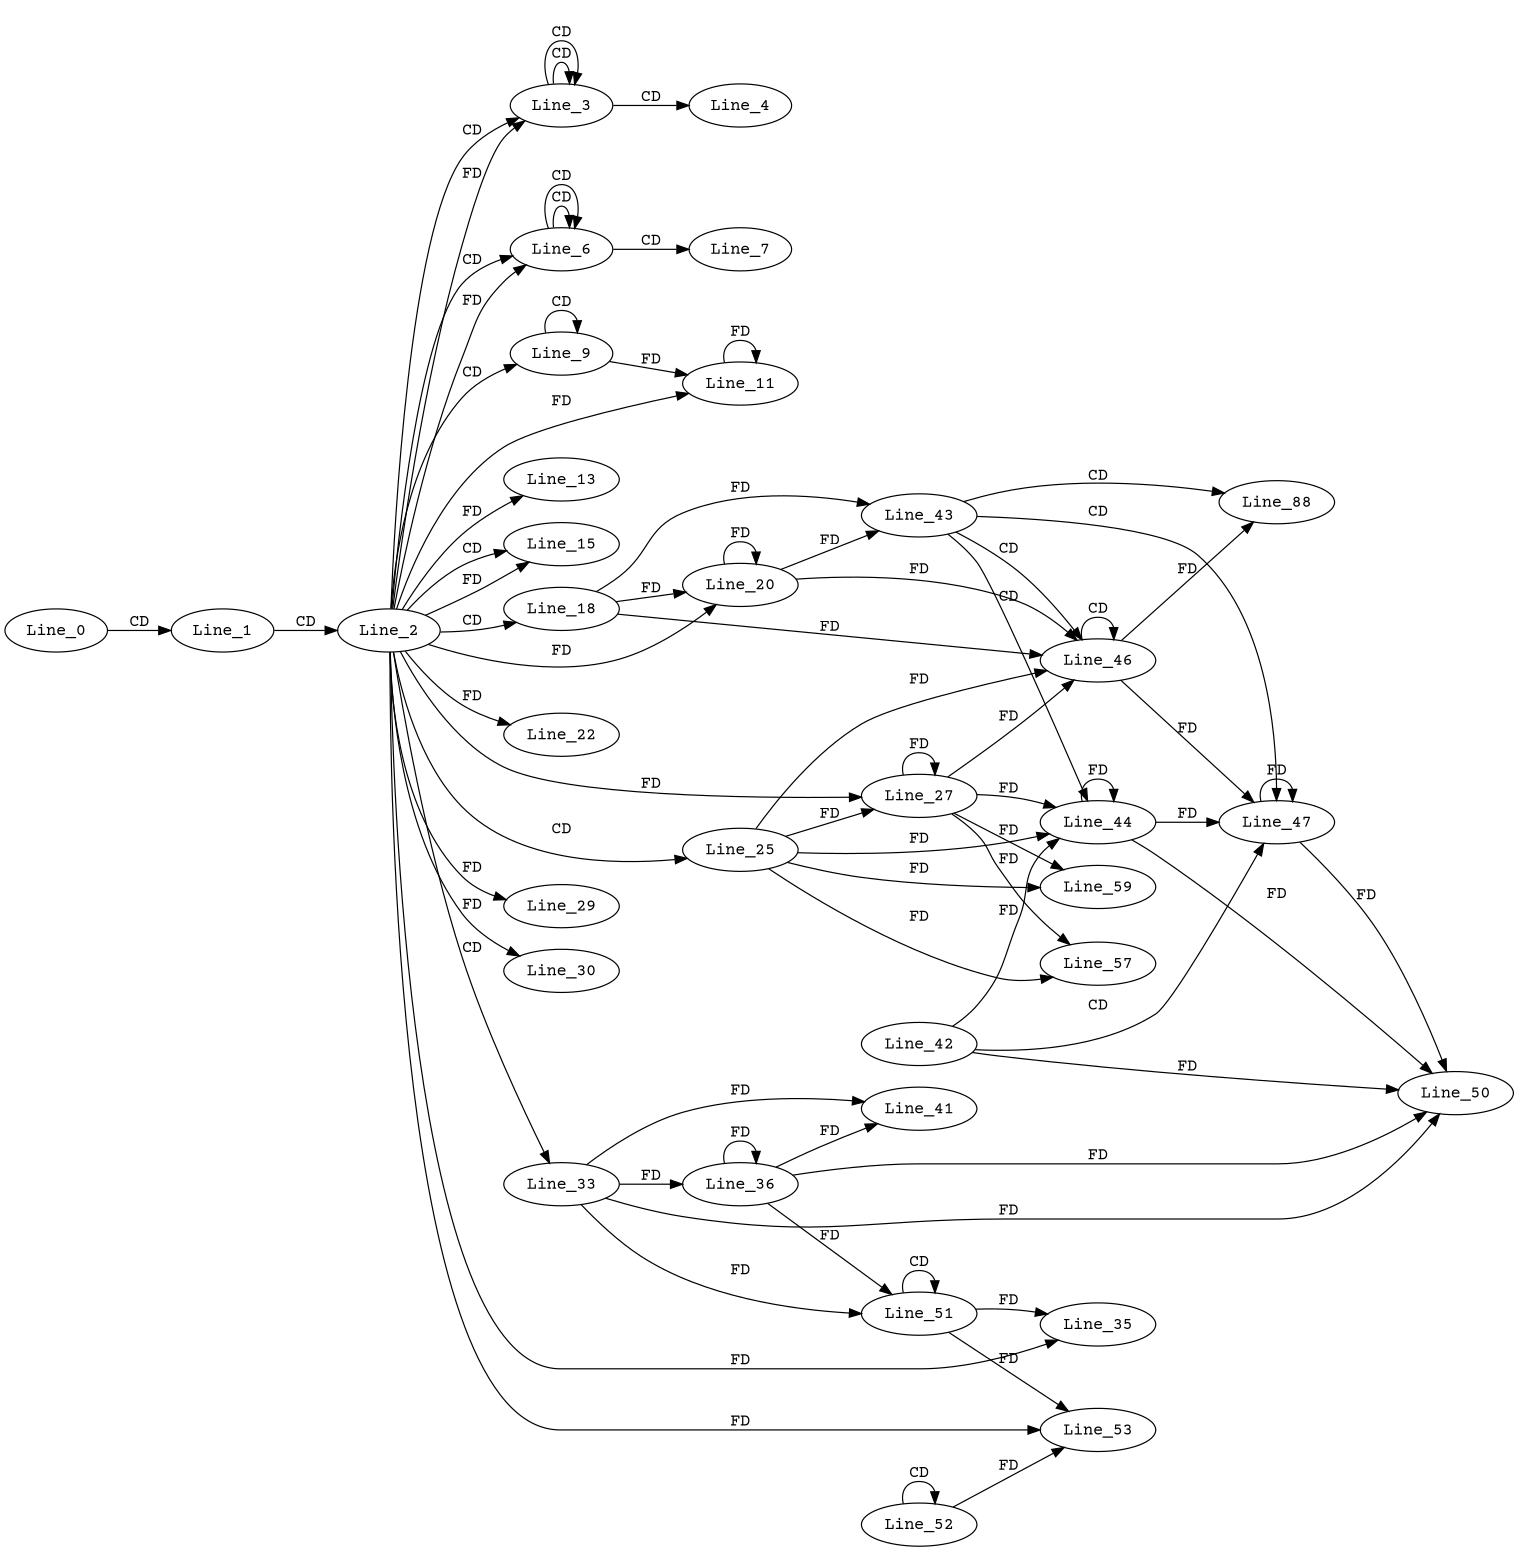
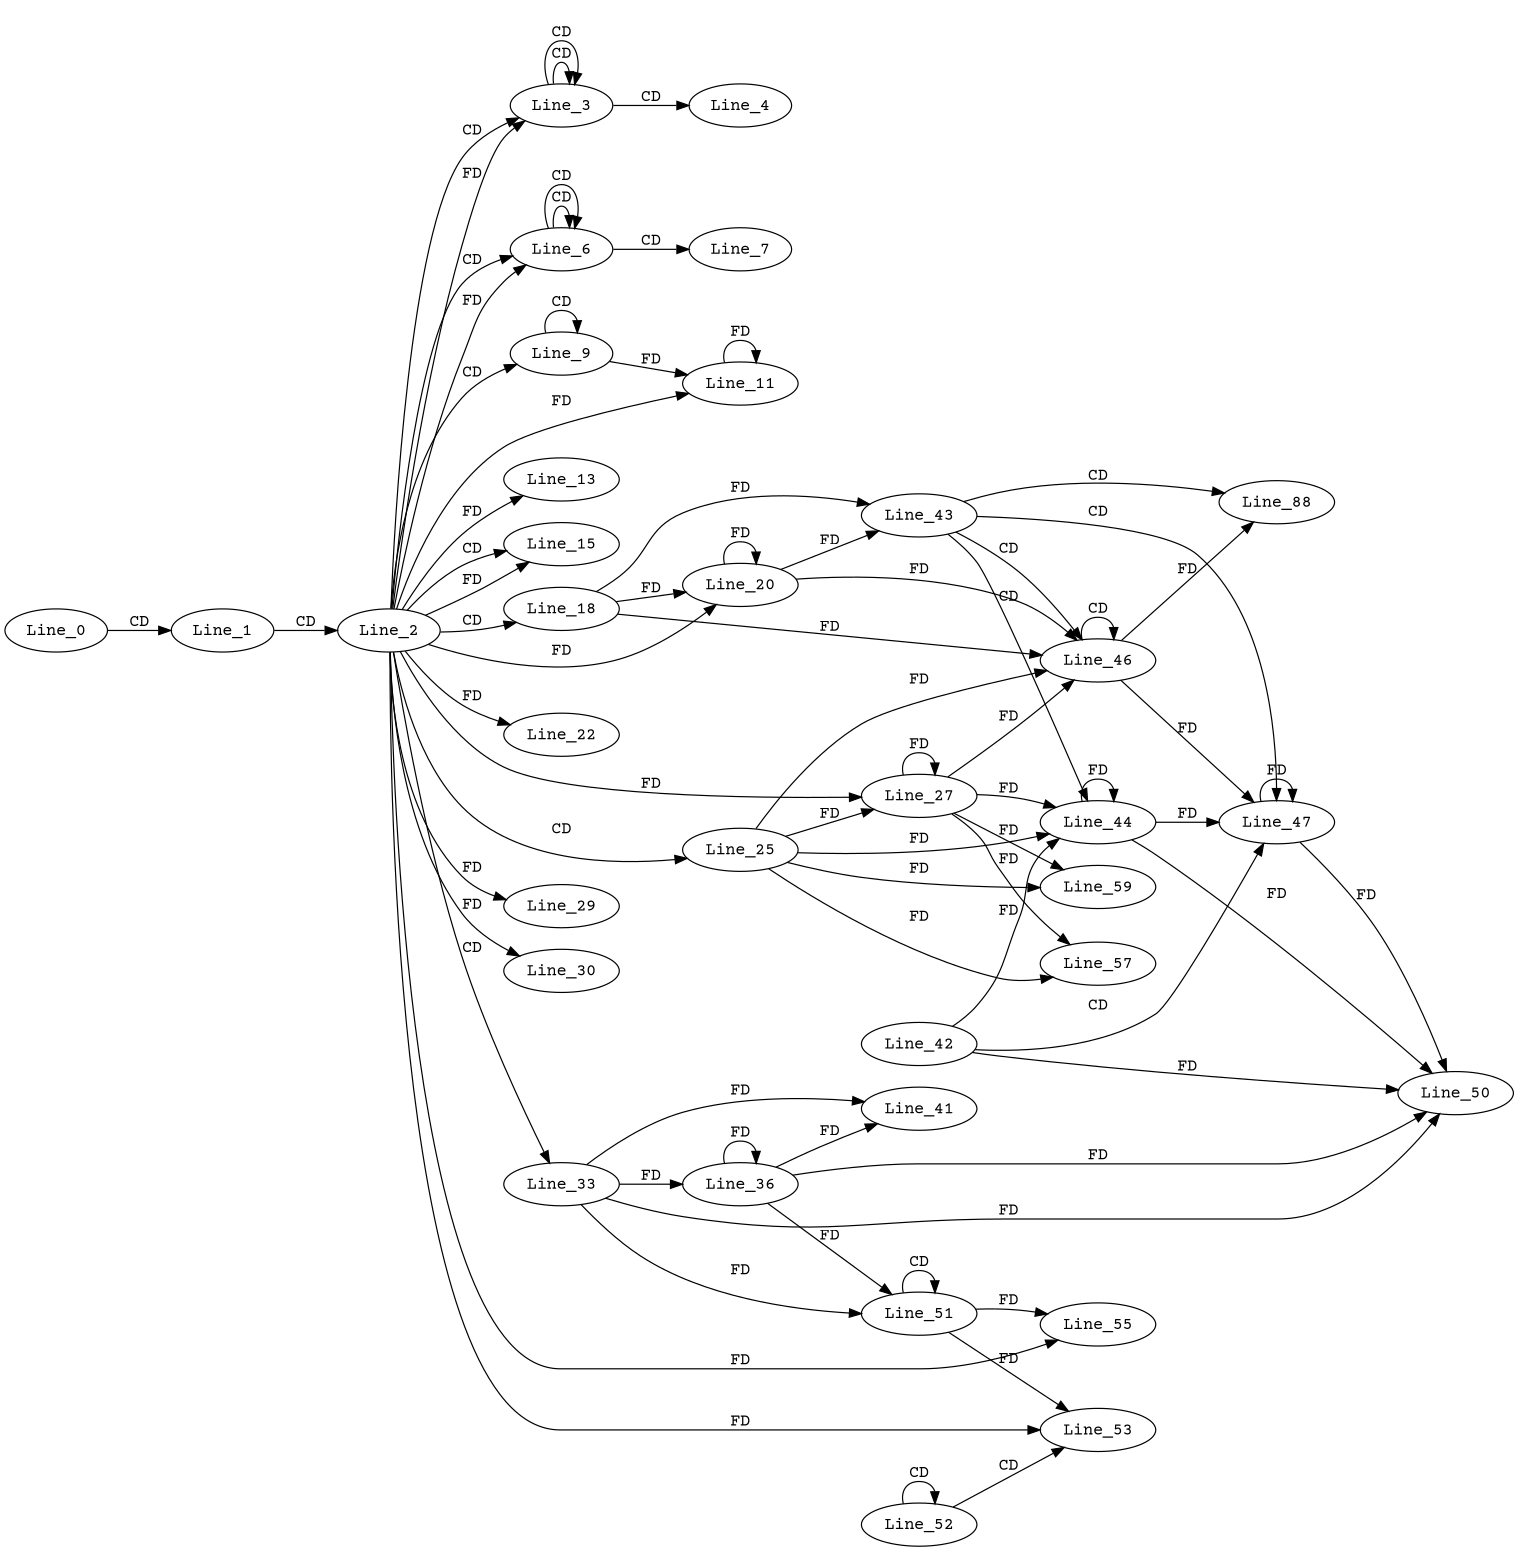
  digraph {
    fontname="Courier Prime"
    rankdir=LR
    node [fontname="Courier Prime"]
    edge [fontname="Courier Prime"]
    Line_0
    Line_1
    Line_2
    Line_3
    Line_6
    Line_9
    Line_11
    Line_13
    Line_15
    Line_18
    Line_20
    Line_22
    Line_25
    Line_27
    Line_29
    Line_30
    Line_33
    Line_53
-   Line_55 [label=Line_35]
+   Line_55
    Line_4
    Line_7
    Line_43
    Line_46
    Line_44
    Line_57
    Line_59
    Line_36
    Line_41
    Line_50
    Line_51
    Line_47
    n32 [label=Line_88]
    Line_42
    Line_52
    Line_0 -> Line_1 [label=CD]
    Line_1 -> Line_2 [label=CD]
    Line_2 -> Line_3 [label=CD]
    Line_2 -> Line_3 [label=FD]
    Line_2 -> Line_6 [label=CD]
    Line_2 -> Line_6 [label=FD]
    Line_2 -> Line_9 [label=CD]
    Line_2 -> Line_11 [label=FD]
    Line_2 -> Line_13 [label=FD]
    Line_2 -> Line_15 [label=CD]
    Line_2 -> Line_15 [label=FD]
    Line_2 -> Line_18 [label=CD]
    Line_2 -> Line_20 [label=FD]
    Line_2 -> Line_22 [label=FD]
    Line_2 -> Line_25 [label=CD]
    Line_2 -> Line_27 [label=FD]
    Line_2 -> Line_29 [label=FD]
    Line_2 -> Line_30 [label=FD]
    Line_2 -> Line_33 [label=CD]
    Line_2 -> Line_53 [label=FD]
    Line_2 -> Line_55 [label=FD]
    Line_3 -> Line_3 [label=CD]
    Line_3 -> Line_3 [label=CD]
    Line_3 -> Line_4 [label=CD]
    Line_6 -> Line_6 [label=CD]
    Line_6 -> Line_6 [label=CD]
    Line_6 -> Line_7 [label=CD]
    Line_9 -> Line_9 [label=CD]
    Line_9 -> Line_11 [label=FD]
    Line_11 -> Line_11 [label=FD]
    Line_18 -> Line_20 [label=FD]
    Line_18 -> Line_43 [label=FD]
    Line_18 -> Line_46 [label=FD]
    Line_20 -> Line_20 [label=FD]
    Line_20 -> Line_43 [label=FD]
    Line_20 -> Line_46 [label=FD]
    Line_25 -> Line_27 [label=FD]
    Line_25 -> Line_46 [label=FD]
    Line_25 -> Line_44 [label=FD]
    Line_25 -> Line_57 [label=FD]
    Line_25 -> Line_59 [label=FD]
    Line_27 -> Line_27 [label=FD]
    Line_27 -> Line_46 [label=FD]
    Line_27 -> Line_44 [label=FD]
    Line_27 -> Line_57 [label=FD]
    Line_27 -> Line_59 [label=FD]
    Line_33 -> Line_36 [label=FD]
    Line_33 -> Line_41 [label=FD]
    Line_33 -> Line_50 [label=FD]
    Line_33 -> Line_51 [label=FD]
    Line_43 -> Line_46 [label=CD]
    Line_43 -> Line_44 [label=CD]
    Line_43 -> Line_47 [label=CD]
    Line_43 -> n32 [label=CD]
    Line_46 -> Line_46 [label=CD]
    Line_46 -> Line_47 [label=FD]
    Line_46 -> n32 [label=FD]
    Line_44 -> Line_44 [label=FD]
    Line_44 -> Line_50 [label=FD]
    Line_44 -> Line_47 [label=FD]
    Line_36 -> Line_36 [label=FD]
    Line_36 -> Line_41 [label=FD]
    Line_36 -> Line_50 [label=FD]
    Line_36 -> Line_51 [label=FD]
    Line_51 -> Line_53 [label=FD]
    Line_51 -> Line_55 [label=FD]
    Line_51 -> Line_51 [label=CD]
    Line_47 -> Line_50 [label=FD]
    Line_47 -> Line_47 [label=FD]
    Line_42 -> Line_44 [label=FD]
    Line_42 -> Line_50 [label=FD]
    Line_42 -> Line_47 [label=CD]
-   Line_52 -> Line_53 [label=FD]
+   Line_52 -> Line_53 [label=CD]
    Line_52 -> Line_52 [label=CD]
  }
